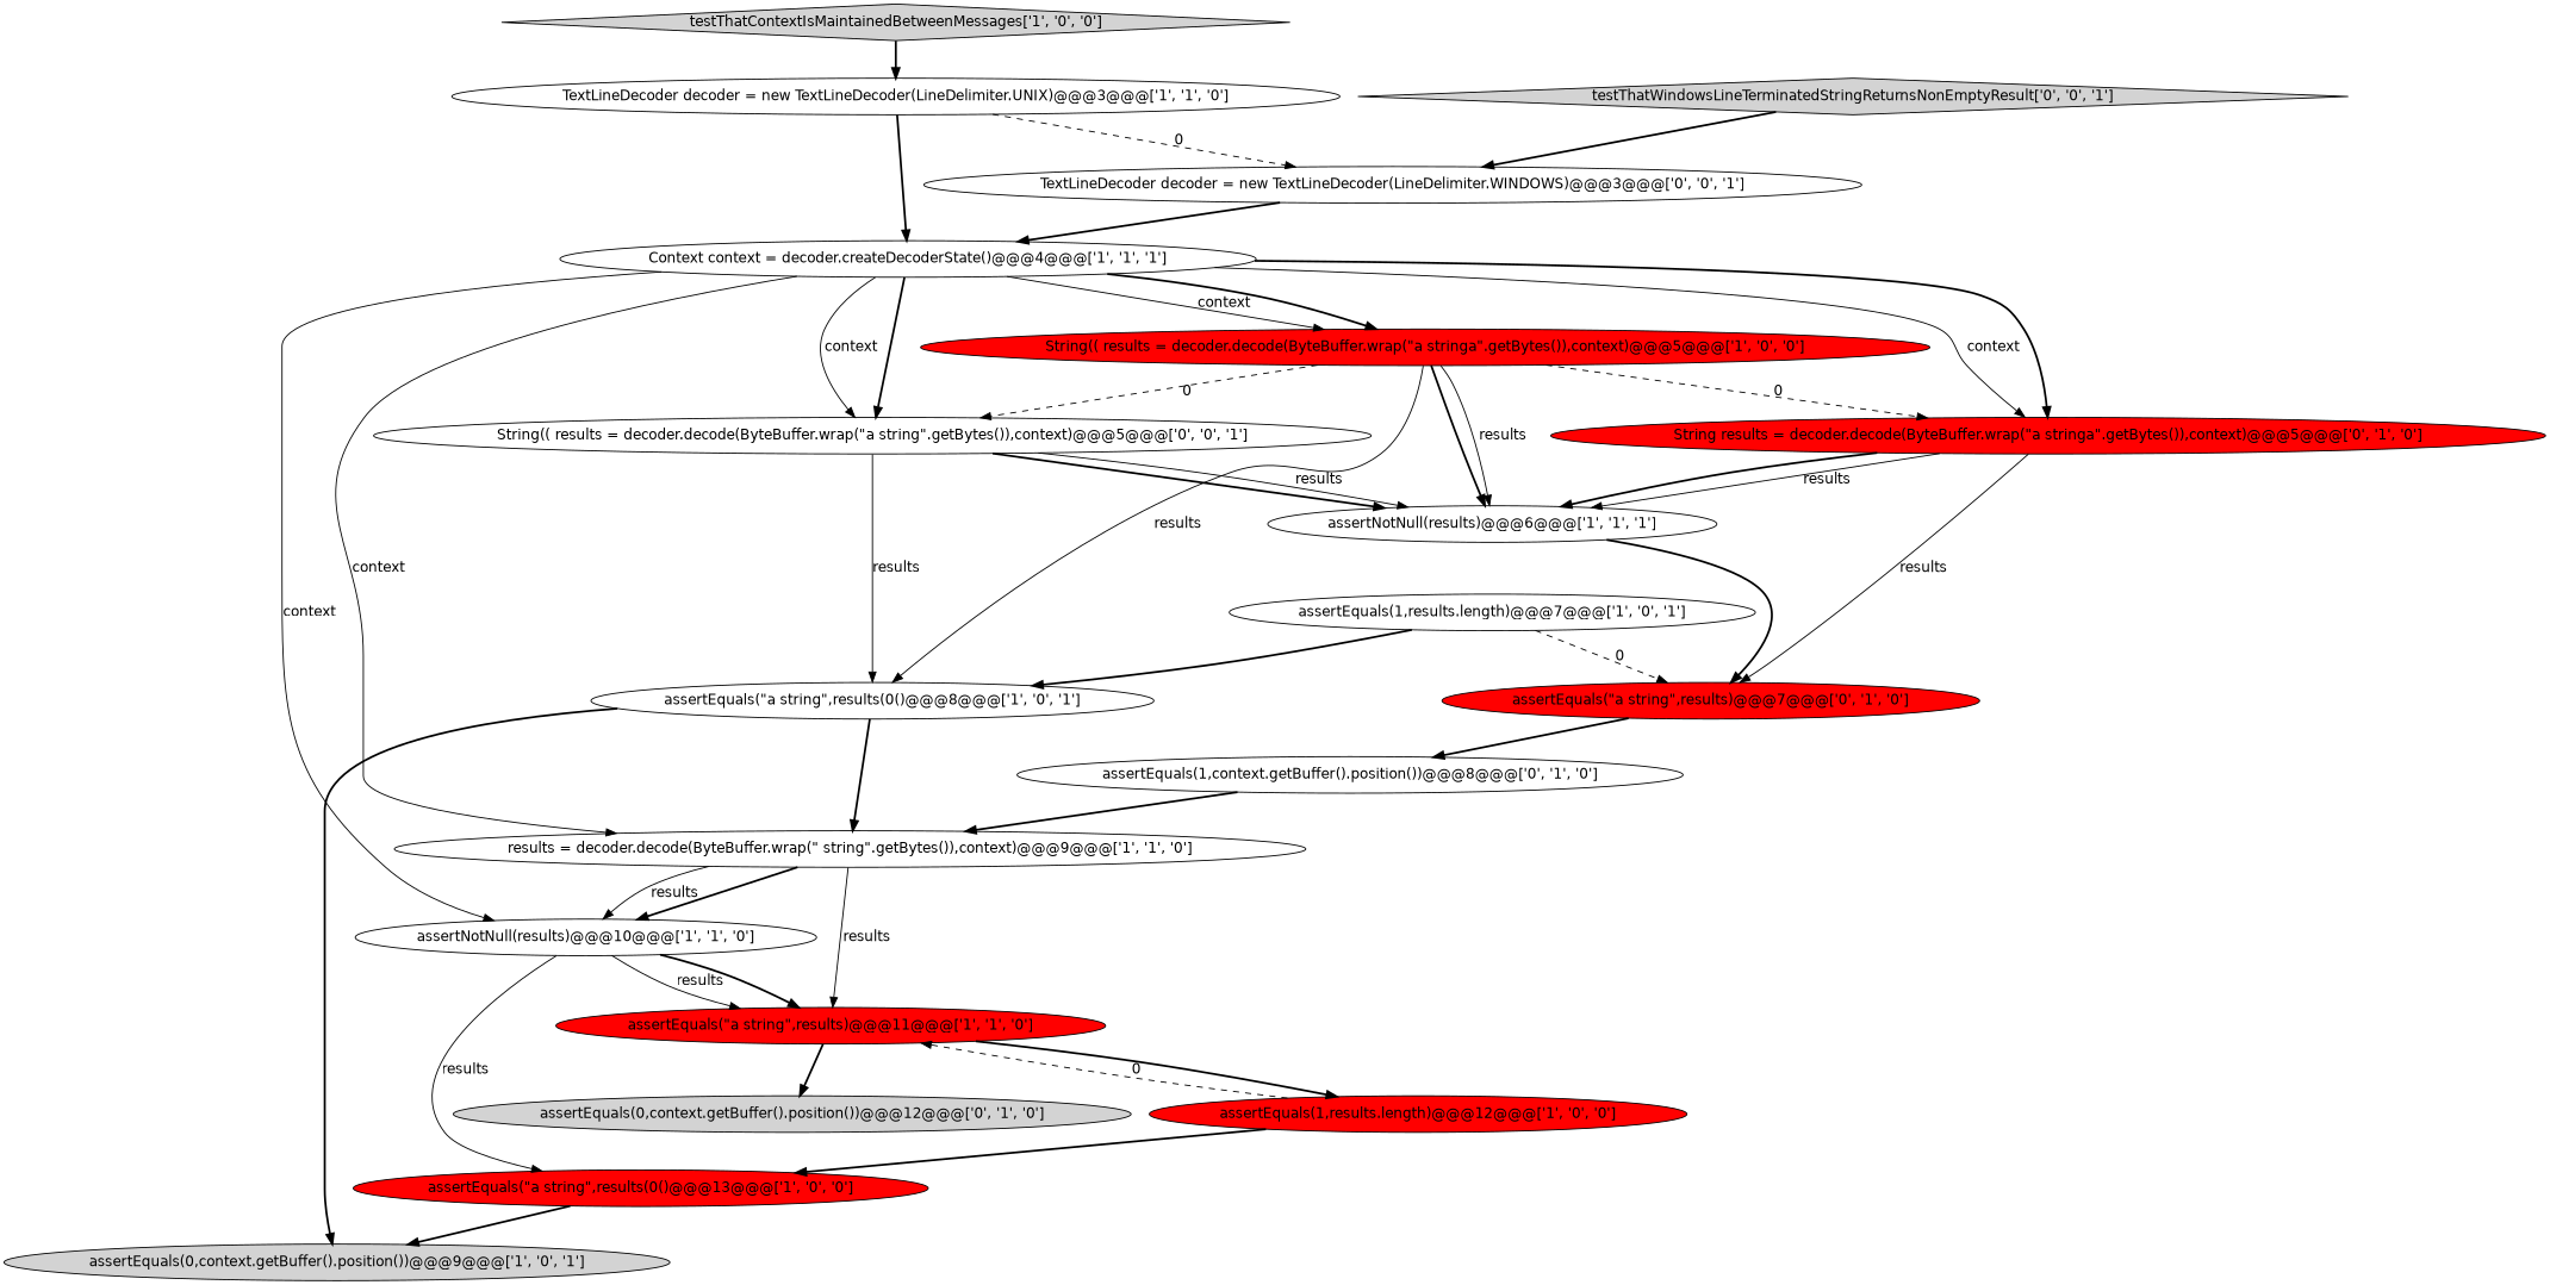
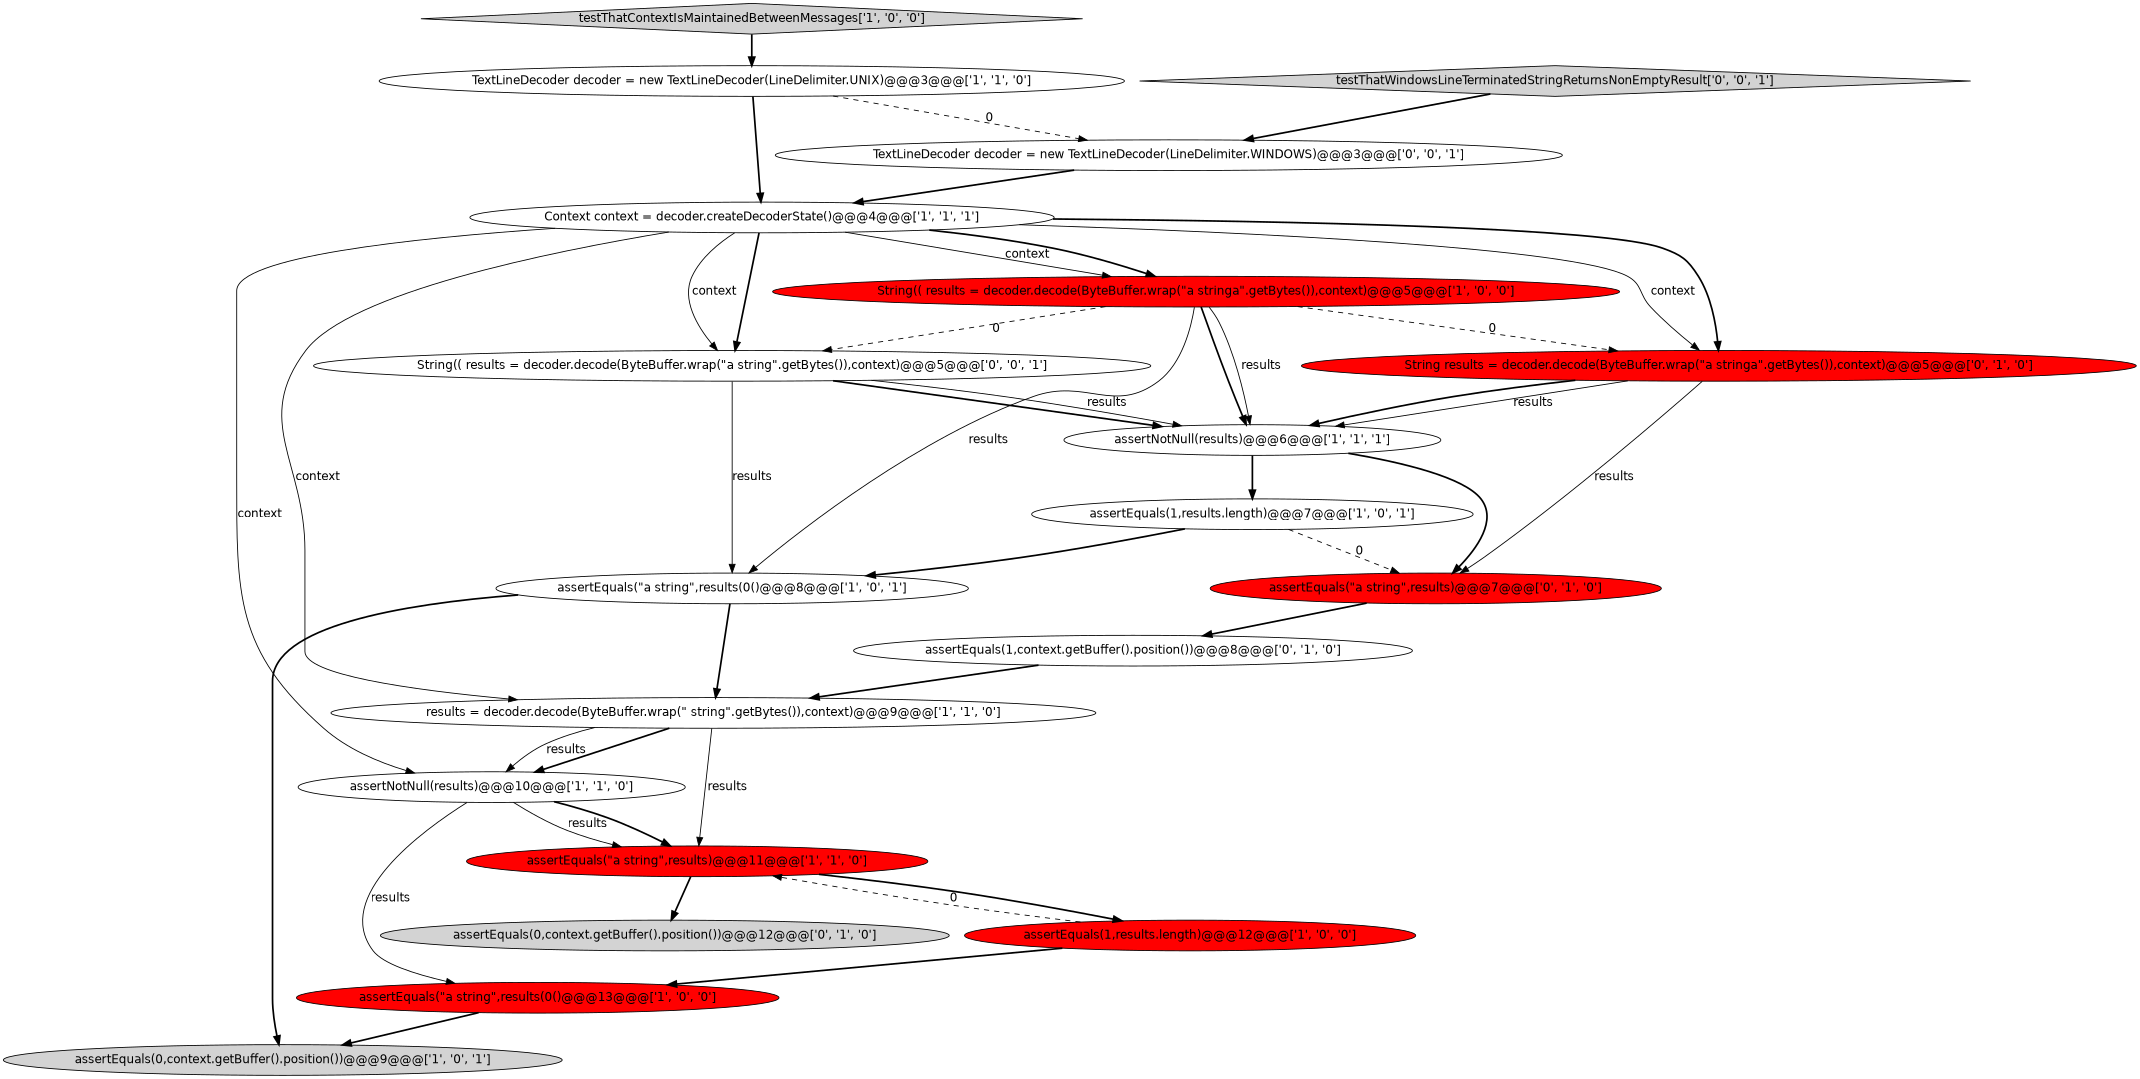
  digraph {
    fontname="DejaVu Sans"
    node [fillcolor=white fontname="DejaVu Sans" shape=ellipse style=filled]
    edge [fontname="DejaVu Sans" style=bold]
    n1 [label="assertNotNull(results)@@@6@@@['1', '1', '1']"]
    n2 [label="assertEquals(1,results.length)@@@7@@@['1', '0', '1']"]
    n3 [fillcolor=red label="assertEquals(\"a string\",results)@@@7@@@['0', '1', '0']"]
    n4 [label="assertEquals(\"a string\",results(0()@@@8@@@['1', '0', '1']"]
    n5 [label="assertEquals(1,context.getBuffer().position())@@@8@@@['0', '1', '0']"]
    n6 [fillcolor=red label="assertEquals(1,results.length)@@@12@@@['1', '0', '0']"]
    n7 [fillcolor=red label="assertEquals(\"a string\",results)@@@11@@@['1', '1', '0']"]
    n8 [fillcolor=red label="assertEquals(\"a string\",results(0()@@@13@@@['1', '0', '0']"]
    n9 [fillcolor=lightgray label="assertEquals(0,context.getBuffer().position())@@@12@@@['0', '1', '0']"]
    n10 [fillcolor=lightgray label="assertEquals(0,context.getBuffer().position())@@@9@@@['1', '0', '1']"]
    n11 [label="Context context = decoder.createDecoderState()@@@4@@@['1', '1', '1']"]
    n12 [label="String(( results = decoder.decode(ByteBuffer.wrap(\"a string\".getBytes()),context)@@@5@@@['0', '0', '1']"]
    n13 [fillcolor=red label="String(( results = decoder.decode(ByteBuffer.wrap(\"a stringa\".getBytes()),context)@@@5@@@['1', '0', '0']"]
    n14 [label="assertNotNull(results)@@@10@@@['1', '1', '0']"]
    n15 [label="results = decoder.decode(ByteBuffer.wrap(\" string\".getBytes()),context)@@@9@@@['1', '1', '0']"]
    n16 [fillcolor=red label="String results = decoder.decode(ByteBuffer.wrap(\"a stringa\".getBytes()),context)@@@5@@@['0', '1', '0']"]
    n17 [label="TextLineDecoder decoder = new TextLineDecoder(LineDelimiter.UNIX)@@@3@@@['1', '1', '0']"]
    n18 [label="TextLineDecoder decoder = new TextLineDecoder(LineDelimiter.WINDOWS)@@@3@@@['0', '0', '1']"]
    n19 [fillcolor=lightgray label="testThatContextIsMaintainedBetweenMessages['1', '0', '0']" shape=diamond]
    n20 [fillcolor=lightgray label="testThatWindowsLineTerminatedStringReturnsNonEmptyResult['0', '0', '1']" shape=diamond]
+   n1 -> n2
    n1 -> n3
    n2 -> n3 [label=0 style=dashed]
    n2 -> n4
    n3 -> n5
    n4 -> n10
    n4 -> n15
    n5 -> n15
    n6 -> n7 [label=0 style=dashed]
    n6 -> n8
    n7 -> n6
    n7 -> n9
    n8 -> n10
    n11 -> n12 [label=context style=solid]
    n11 -> n12
    n11 -> n13 [label=context style=solid]
    n11 -> n13
    n11 -> n14 [label=context style=solid]
    n11 -> n15 [label=context style=solid]
    n11 -> n16
    n11 -> n16 [label=context style=solid]
    n12 -> n1
    n12 -> n1 [label=results style=solid]
    n12 -> n4 [label=results style=solid]
    n13 -> n1 [label=results style=solid]
    n13 -> n1
    n13 -> n4 [label=results style=solid]
    n13 -> n12 [label=0 style=dashed]
    n13 -> n16 [label=0 style=dashed]
    n14 -> n7 [label=results style=solid]
    n14 -> n7
    n14 -> n8 [label=results style=solid]
    n15 -> n7 [label=results style=solid]
    n15 -> n14
    n15 -> n14 [label=results style=solid]
    n16 -> n1 [label=results style=solid]
    n16 -> n1
    n16 -> n3 [label=results style=solid]
    n17 -> n11
    n17 -> n18 [label=0 style=dashed]
    n18 -> n11
    n19 -> n17
    n20 -> n18
  }
